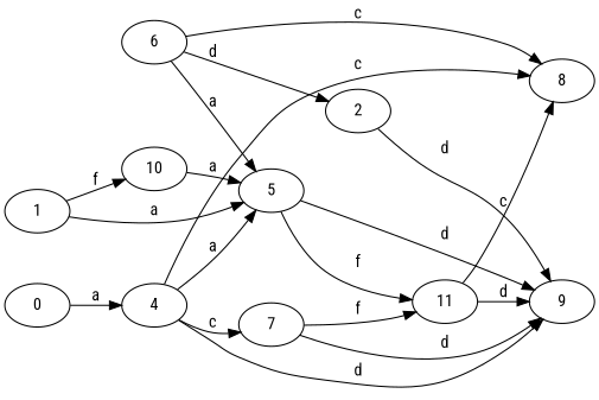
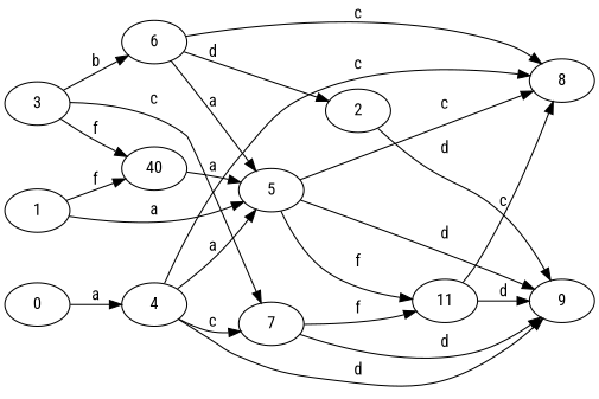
  strict digraph {
    fontname="Roboto Condensed"
    rankdir=LR
    node [fontname="Roboto Condensed"]
    edge [fontname="Roboto Condensed"]
    0
    4
    7
    5
    8
    9
+   3
    6
-   10
+   10 [label=40]
    2
    11
    1
    0 -> 4 [label=a]
    4 -> 7 [label=c]
    4 -> 5 [label=a]
    4 -> 8 [label=c]
    4 -> 9 [label=d]
    7 -> 9 [label=d]
    7 -> 11 [label=f]
+   5 -> 8 [label=c]
    5 -> 9 [label=d]
    5 -> 11 [label=f]
+   3 -> 7 [label=c]
+   3 -> 6 [label=b]
+   3 -> 10 [label=f]
    6 -> 5 [label=a]
    6 -> 8 [label=c]
    6 -> 2 [label=d]
    10 -> 5 [label=a]
    2 -> 9 [label=d]
    11 -> 8 [label=c]
    11 -> 9 [label=d]
    1 -> 5 [label=a]
    1 -> 10 [label=f]
  }
